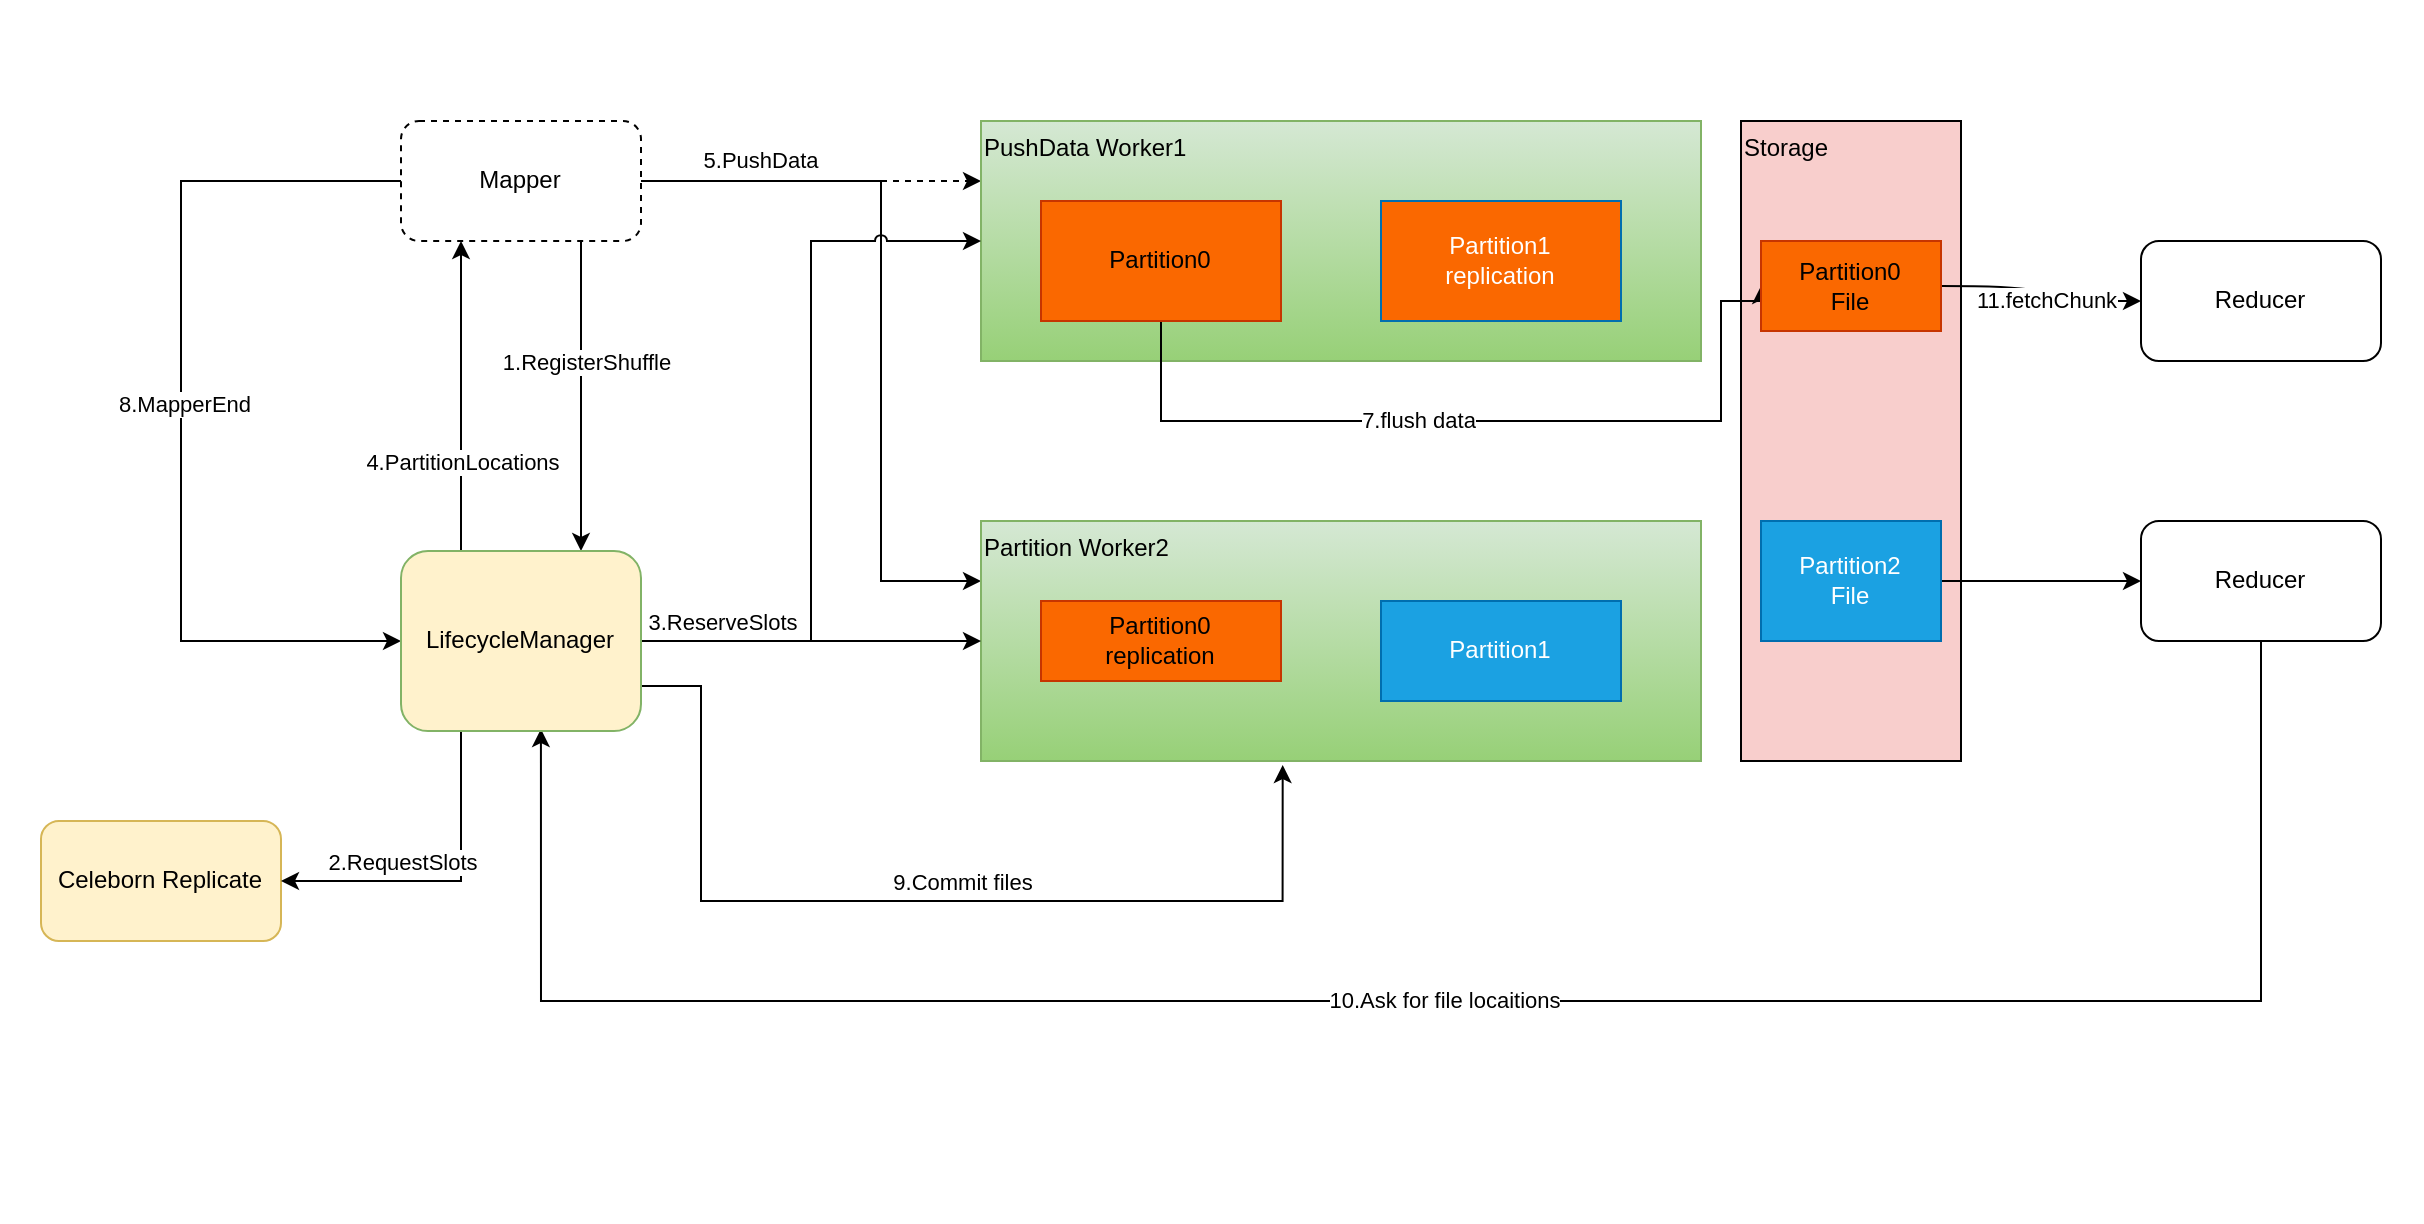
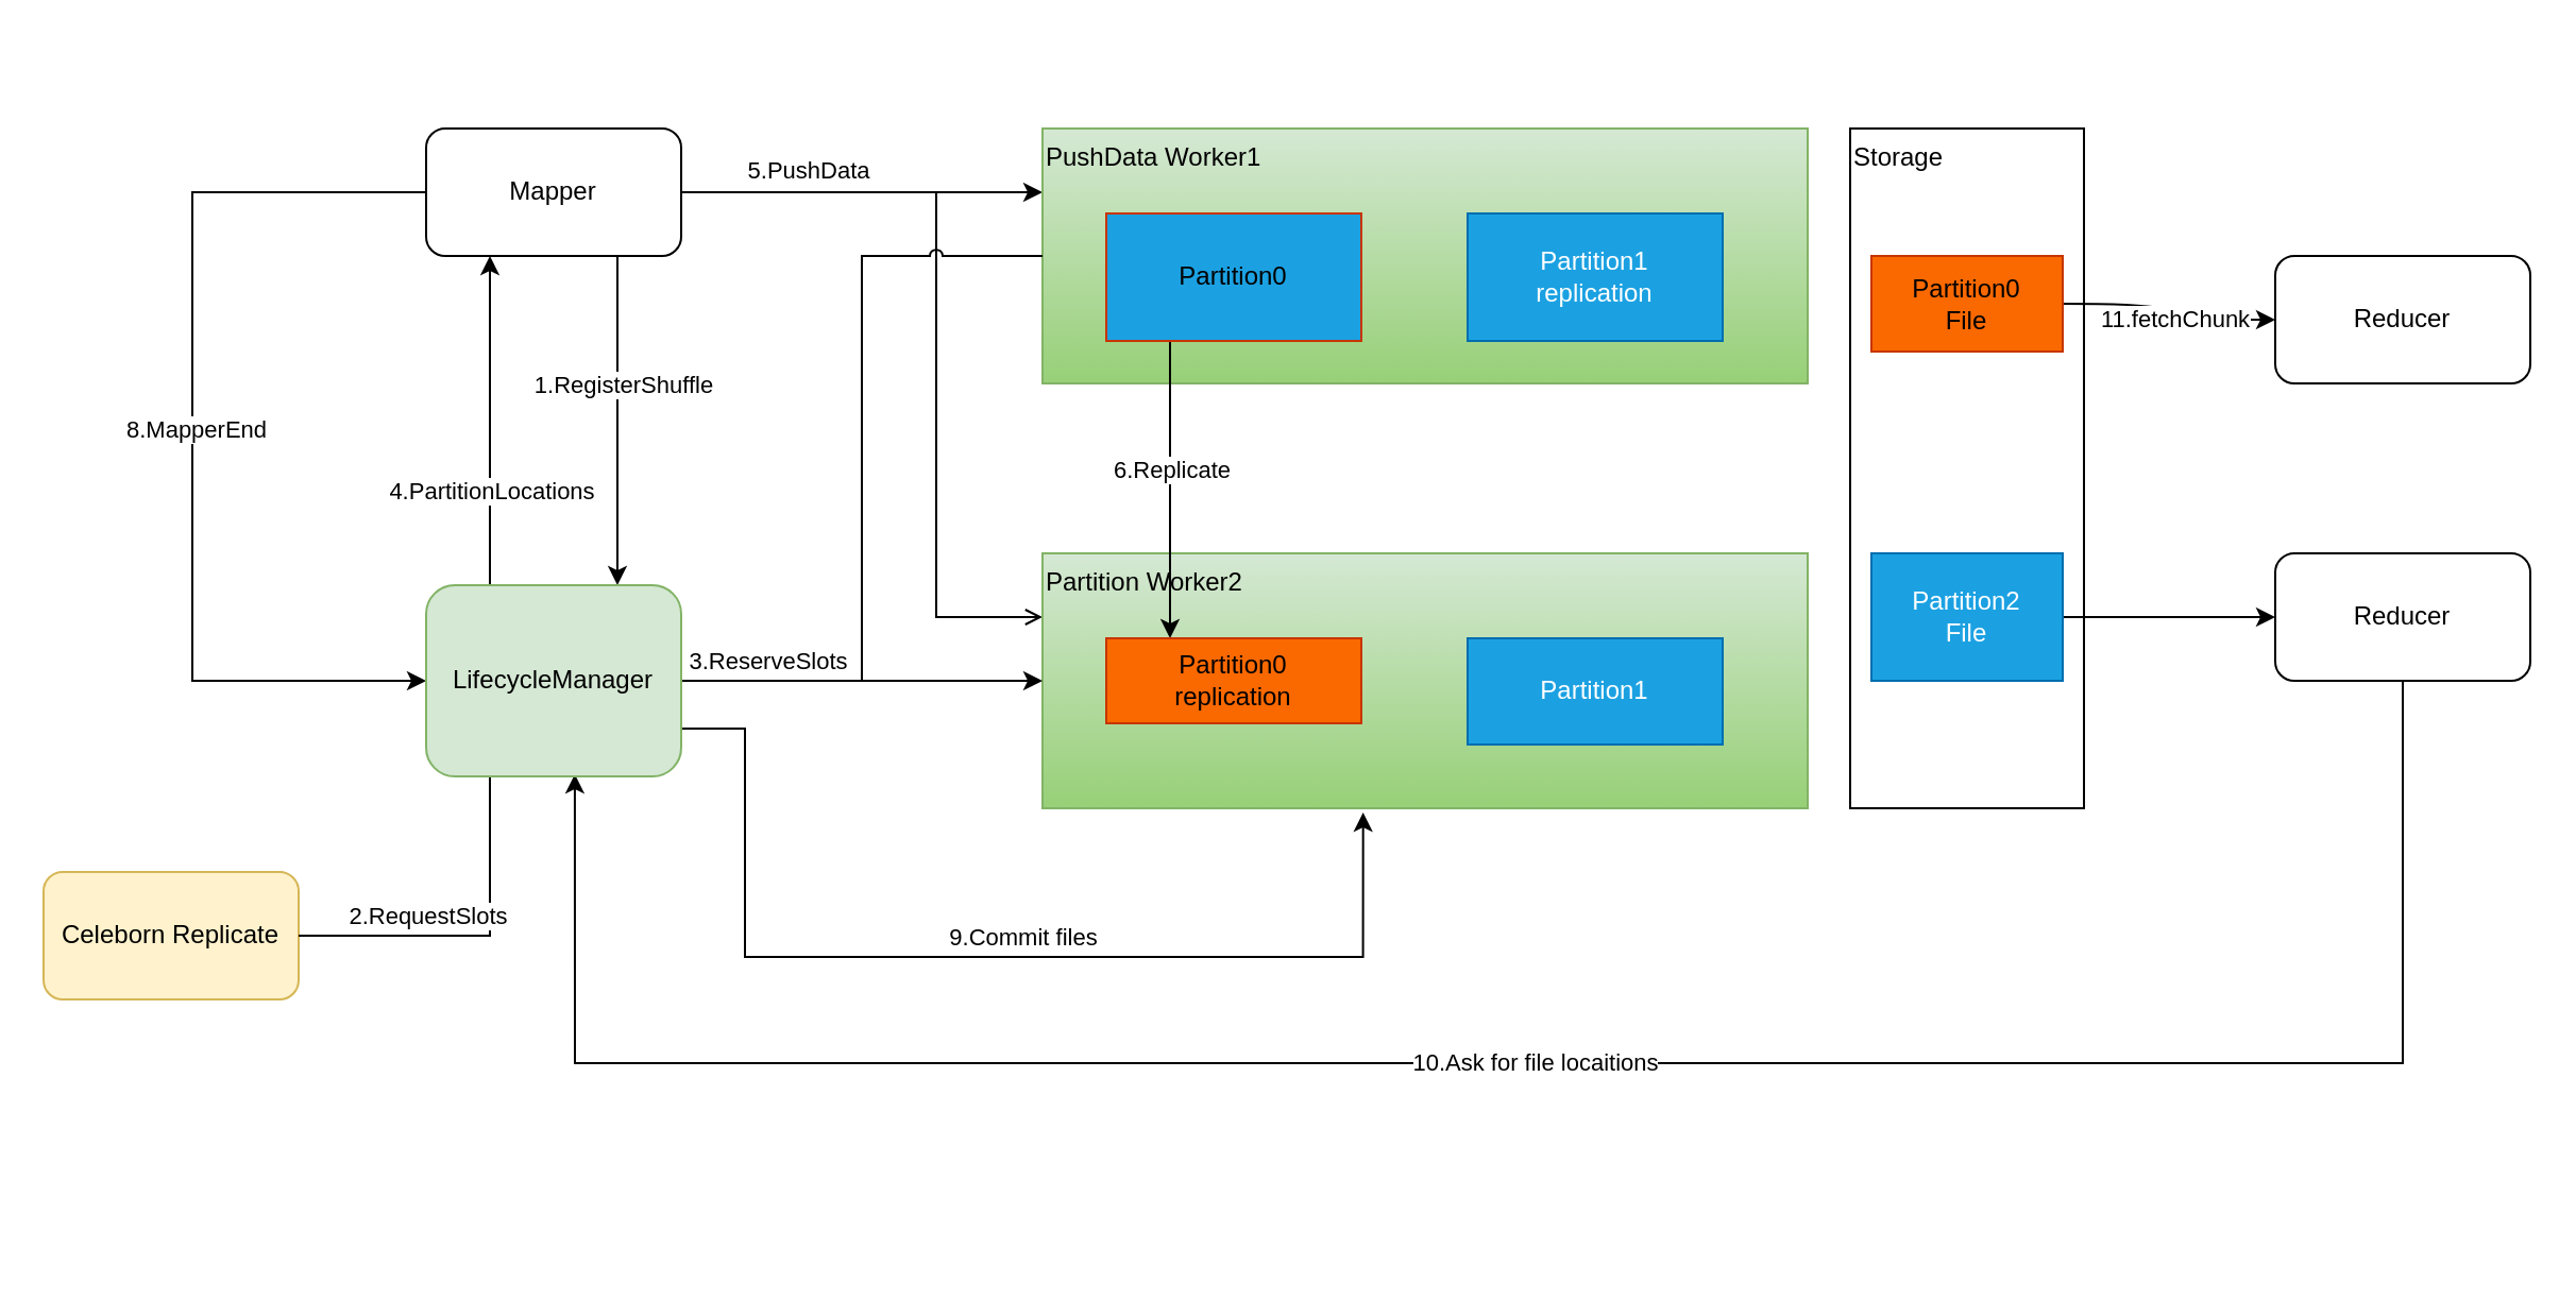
  <mxCell id="0" />
  <mxCell id="1" parent="0" />
  <mxCell id="2" style="edgeStyle=orthogonalEdgeStyle;rounded=0;orthogonalLoop=1;jettySize=auto;html=1;entryX=0.25;entryY=1;entryDx=0;entryDy=0;exitX=0.25;exitY=0;exitDx=0;exitDy=0;" parent="1" source="26" target="12" edge="1"><mxGeometry relative="1" as="geometry"><Array as="points"><mxPoint x="230" y="210" /><mxPoint x="230" y="210" /></Array></mxGeometry></mxCell>
  <mxCell id="3" value="4.PartitionLocations" style="edgeLabel;html=1;align=center;verticalAlign=middle;resizable=0;points=[];" parent="2" vertex="1" connectable="0"><mxGeometry x="0.339" y="-4" relative="1" as="geometry"><mxPoint x="-4" y="59" as="offset" /></mxGeometry></mxCell>
  <mxCell id="4" value="Celeborn Replicate" style="rounded=1;whiteSpace=wrap;html=1;fillColor=#fff2cc;strokeColor=#d6b656;" parent="1" vertex="1"><mxGeometry x="20" y="410" width="120" height="60" as="geometry" /></mxCell>
  <mxCell id="5" style="edgeStyle=orthogonalEdgeStyle;rounded=0;orthogonalLoop=1;jettySize=auto;html=1;exitX=0.75;exitY=1;exitDx=0;exitDy=0;entryX=0.75;entryY=0;entryDx=0;entryDy=0;" parent="1" source="12" target="26" edge="1"><mxGeometry relative="1" as="geometry"><mxPoint x="340" y="150" as="sourcePoint" /><Array as="points"><mxPoint x="290" y="220" /><mxPoint x="290" y="220" /></Array></mxGeometry></mxCell>
  <mxCell id="6" value="1.RegisterShuffle" style="edgeLabel;html=1;align=center;verticalAlign=middle;resizable=0;points=[];" parent="5" vertex="1" connectable="0"><mxGeometry x="-0.267" y="2" relative="1" as="geometry"><mxPoint y="3" as="offset" /></mxGeometry></mxCell>
- <mxCell id="7" style="edgeStyle=orthogonalEdgeStyle;rounded=0;orthogonalLoop=1;jettySize=auto;html=1;entryX=0;entryY=0.25;entryDx=0;entryDy=0;dashed=1;" parent="1" source="12" target="13" edge="1"><mxGeometry relative="1" as="geometry" /></mxCell>
+ <mxCell id="7" style="edgeStyle=orthogonalEdgeStyle;rounded=0;orthogonalLoop=1;jettySize=auto;html=1;entryX=0;entryY=0.25;entryDx=0;entryDy=0;" parent="1" source="12" target="13" edge="1"><mxGeometry relative="1" as="geometry" /></mxCell>
  <mxCell id="8" value="5.PushData" style="edgeLabel;html=1;align=center;verticalAlign=middle;resizable=0;points=[];" parent="7" vertex="1" connectable="0"><mxGeometry x="-0.3" relative="1" as="geometry"><mxPoint y="-10" as="offset" /></mxGeometry></mxCell>
- <mxCell id="9" style="edgeStyle=orthogonalEdgeStyle;rounded=0;orthogonalLoop=1;jettySize=auto;html=1;entryX=0;entryY=0.25;entryDx=0;entryDy=0;jumpStyle=arc;" parent="1" source="12" target="14" edge="1"><mxGeometry relative="1" as="geometry"><Array as="points"><mxPoint x="440" y="90" /><mxPoint x="440" y="290" /></Array></mxGeometry></mxCell>
+ <mxCell id="9" style="edgeStyle=orthogonalEdgeStyle;rounded=0;orthogonalLoop=1;jettySize=auto;html=1;entryX=0;entryY=0.25;entryDx=0;entryDy=0;jumpStyle=arc;endArrow=open;" parent="1" source="12" target="14" edge="1"><mxGeometry relative="1" as="geometry"><Array as="points"><mxPoint x="440" y="90" /><mxPoint x="440" y="290" /></Array></mxGeometry></mxCell>
  <mxCell id="10" style="edgeStyle=orthogonalEdgeStyle;rounded=0;jumpStyle=arc;orthogonalLoop=1;jettySize=auto;html=1;entryX=0;entryY=0.5;entryDx=0;entryDy=0;" parent="1" source="12" target="26" edge="1"><mxGeometry relative="1" as="geometry"><mxPoint x="140" y="320" as="targetPoint" /><Array as="points"><mxPoint x="90" y="90" /><mxPoint x="90" y="320" /></Array></mxGeometry></mxCell>
  <mxCell id="11" value="8.MapperEnd" style="edgeLabel;html=1;align=center;verticalAlign=middle;resizable=0;points=[];" parent="10" vertex="1" connectable="0"><mxGeometry x="-0.02" y="1" relative="1" as="geometry"><mxPoint as="offset" /></mxGeometry></mxCell>
- <mxCell id="12" value="Mapper" style="rounded=1;whiteSpace=wrap;html=1;dashed=1;" parent="1" vertex="1"><mxGeometry x="200" y="60" width="120" height="60" as="geometry" /></mxCell>
+ <mxCell id="12" value="Mapper" style="rounded=1;whiteSpace=wrap;html=1;" parent="1" vertex="1"><mxGeometry x="200" y="60" width="120" height="60" as="geometry" /></mxCell>
  <mxCell id="13" value="PushData Worker1" style="rounded=0;whiteSpace=wrap;html=1;gradientColor=#97d077;fillColor=#d5e8d4;strokeColor=#82b366;align=left;verticalAlign=top;" parent="1" vertex="1"><mxGeometry x="490" y="60" width="360" height="120" as="geometry" /></mxCell>
  <mxCell id="14" value="Partition Worker2" style="rounded=0;whiteSpace=wrap;html=1;gradientColor=#97d077;fillColor=#d5e8d4;strokeColor=#82b366;align=left;verticalAlign=top;" parent="1" vertex="1"><mxGeometry x="490" y="260" width="360" height="120" as="geometry" /></mxCell>
- <mxCell id="15" value="Storage" style="rounded=0;whiteSpace=wrap;html=1;align=left;verticalAlign=top;fillColor=#f8cecc;" parent="1" vertex="1"><mxGeometry x="870" y="60" width="110" height="320" as="geometry" /></mxCell>
+ <mxCell id="15" value="Storage" style="rounded=0;whiteSpace=wrap;html=1;align=left;verticalAlign=top;" parent="1" vertex="1"><mxGeometry x="870" y="60" width="110" height="320" as="geometry" /></mxCell>
  <mxCell id="16" value="Reducer" style="rounded=1;whiteSpace=wrap;html=1;" parent="1" vertex="1"><mxGeometry x="1070" y="120" width="120" height="60" as="geometry" /></mxCell>
  <mxCell id="17" value="10.Ask for file locaitions" style="edgeStyle=orthogonalEdgeStyle;rounded=0;orthogonalLoop=1;jettySize=auto;html=1;exitX=0.5;exitY=1;exitDx=0;exitDy=0;entryX=0.583;entryY=0.989;entryDx=0;entryDy=0;entryPerimeter=0;" parent="1" source="18" target="26" edge="1"><mxGeometry relative="1" as="geometry"><Array as="points"><mxPoint x="1130" y="500" /><mxPoint x="270" y="500" /></Array></mxGeometry></mxCell>
  <mxCell id="18" value="Reducer" style="rounded=1;whiteSpace=wrap;html=1;" parent="1" vertex="1"><mxGeometry x="1070" y="260" width="120" height="60" as="geometry" /></mxCell>
- <mxCell id="19" style="edgeStyle=orthogonalEdgeStyle;rounded=0;orthogonalLoop=1;jettySize=auto;html=1;entryX=1;entryY=0.5;entryDx=0;entryDy=0;exitX=0.25;exitY=1;exitDx=0;exitDy=0;" parent="1" source="26" target="4" edge="1"><mxGeometry relative="1" as="geometry"><mxPoint x="110" y="360" as="sourcePoint" /><Array as="points"><mxPoint x="230" y="440" /></Array></mxGeometry></mxCell>
+ <mxCell id="19" style="edgeStyle=orthogonalEdgeStyle;rounded=0;orthogonalLoop=1;jettySize=auto;html=1;entryX=1;entryY=0.5;entryDx=0;entryDy=0;exitX=0.25;exitY=1;exitDx=0;exitDy=0;endArrow=none;" parent="1" source="26" target="4" edge="1"><mxGeometry relative="1" as="geometry"><mxPoint x="110" y="360" as="sourcePoint" /><Array as="points"><mxPoint x="230" y="440" /></Array></mxGeometry></mxCell>
  <mxCell id="20" value="2.RequestSlots" style="edgeLabel;html=1;align=center;verticalAlign=middle;resizable=0;points=[];" parent="19" vertex="1" connectable="0"><mxGeometry x="0.046" y="-1" relative="1" as="geometry"><mxPoint x="-19" y="-9" as="offset" /></mxGeometry></mxCell>
  <mxCell id="21" style="edgeStyle=orthogonalEdgeStyle;rounded=0;orthogonalLoop=1;jettySize=auto;html=1;entryX=0;entryY=0.5;entryDx=0;entryDy=0;" parent="1" source="26" target="14" edge="1"><mxGeometry relative="1" as="geometry"><Array as="points"><mxPoint x="410" y="320" /><mxPoint x="410" y="320" /></Array></mxGeometry></mxCell>
- <mxCell id="22" style="edgeStyle=orthogonalEdgeStyle;rounded=0;orthogonalLoop=1;jettySize=auto;html=1;entryX=0;entryY=0.5;entryDx=0;entryDy=0;jumpStyle=arc;" parent="1" source="26" target="13" edge="1"><mxGeometry relative="1" as="geometry" /></mxCell>
+ <mxCell id="22" style="edgeStyle=orthogonalEdgeStyle;rounded=0;orthogonalLoop=1;jettySize=auto;html=1;entryX=0;entryY=0.5;entryDx=0;entryDy=0;jumpStyle=arc;endArrow=none;" parent="1" source="26" target="13" edge="1"><mxGeometry relative="1" as="geometry" /></mxCell>
  <mxCell id="23" value="3.ReserveSlots" style="edgeLabel;html=1;align=center;verticalAlign=middle;resizable=0;points=[];" parent="22" vertex="1" connectable="0"><mxGeometry x="-0.711" y="1" relative="1" as="geometry"><mxPoint x="-13" y="-9" as="offset" /></mxGeometry></mxCell>
  <mxCell id="24" style="edgeStyle=orthogonalEdgeStyle;rounded=0;jumpStyle=arc;orthogonalLoop=1;jettySize=auto;html=1;exitX=1;exitY=0.75;exitDx=0;exitDy=0;entryX=0.419;entryY=1.017;entryDx=0;entryDy=0;entryPerimeter=0;" parent="1" source="26" target="14" edge="1"><mxGeometry relative="1" as="geometry"><mxPoint x="641" y="410" as="targetPoint" /><Array as="points"><mxPoint x="350" y="343" /><mxPoint x="350" y="450" /><mxPoint x="641" y="450" /></Array></mxGeometry></mxCell>
  <mxCell id="25" value="9.Commit files" style="edgeLabel;html=1;align=center;verticalAlign=middle;resizable=0;points=[];" parent="24" vertex="1" connectable="0"><mxGeometry x="-0.315" relative="1" as="geometry"><mxPoint x="98" y="-10" as="offset" /></mxGeometry></mxCell>
- <mxCell id="26" value="LifecycleManager" style="rounded=1;whiteSpace=wrap;html=1;fillColor=#fff2cc;strokeColor=#82b366;" parent="1" vertex="1"><mxGeometry x="200" y="275" width="120" height="90" as="geometry" /></mxCell>
- <mxCell id="29" style="edgeStyle=orthogonalEdgeStyle;rounded=0;orthogonalLoop=1;jettySize=auto;html=1;entryX=0;entryY=0.5;entryDx=0;entryDy=0;jumpStyle=arc;" parent="1" source="31" target="37" edge="1"><mxGeometry relative="1" as="geometry"><Array as="points"><mxPoint x="580" y="210" /><mxPoint x="860" y="210" /><mxPoint x="860" y="150" /></Array></mxGeometry></mxCell>
- <mxCell id="30" value="7.flush data" style="edgeLabel;html=1;align=center;verticalAlign=middle;resizable=0;points=[];" parent="29" vertex="1" connectable="0"><mxGeometry x="-0.149" y="1" relative="1" as="geometry"><mxPoint as="offset" /></mxGeometry></mxCell>
- <mxCell id="31" value="Partition0" style="rounded=0;whiteSpace=wrap;html=1;align=center;verticalAlign=middle;fillColor=#fa6800;strokeColor=#C73500;fontColor=#000000;" parent="1" vertex="1"><mxGeometry x="520" y="100" width="120" height="60" as="geometry" /></mxCell>
+ <mxCell id="26" value="LifecycleManager" style="rounded=1;whiteSpace=wrap;html=1;fillColor=#d5e8d4;strokeColor=#82b366;" parent="1" vertex="1"><mxGeometry x="200" y="275" width="120" height="90" as="geometry" /></mxCell>
+ <mxCell id="27" style="rounded=0;orthogonalLoop=1;jettySize=auto;html=1;exitX=0.25;exitY=1;exitDx=0;exitDy=0;entryX=0.25;entryY=0;entryDx=0;entryDy=0;" parent="1" source="31" target="32" edge="1"><mxGeometry relative="1" as="geometry" /></mxCell>
+ <mxCell id="28" value="6.Replicate" style="edgeLabel;html=1;align=center;verticalAlign=middle;resizable=0;points=[];" parent="27" vertex="1" connectable="0"><mxGeometry x="-0.157" y="2" relative="1" as="geometry"><mxPoint x="-2" y="1" as="offset" /></mxGeometry></mxCell>
+ <mxCell id="31" value="Partition0" style="rounded=0;whiteSpace=wrap;html=1;align=center;verticalAlign=middle;fillColor=#1ba1e2;strokeColor=#C73500;fontColor=#000000;" parent="1" vertex="1"><mxGeometry x="520" y="100" width="120" height="60" as="geometry" /></mxCell>
  <mxCell id="32" value="Partition0&lt;br&gt;replication" style="rounded=0;whiteSpace=wrap;html=1;align=center;verticalAlign=middle;fillColor=#fa6800;strokeColor=#C73500;fontColor=#000000;" parent="1" vertex="1"><mxGeometry x="520" y="300" width="120" height="40" as="geometry" /></mxCell>
- <mxCell id="33" value="Partition1&lt;br&gt;replication" style="rounded=0;whiteSpace=wrap;html=1;align=center;verticalAlign=middle;fillColor=#fa6800;strokeColor=#006EAF;fontColor=#ffffff;" parent="1" vertex="1"><mxGeometry x="690" y="100" width="120" height="60" as="geometry" /></mxCell>
+ <mxCell id="33" value="Partition1&lt;br&gt;replication" style="rounded=0;whiteSpace=wrap;html=1;align=center;verticalAlign=middle;fillColor=#1ba1e2;strokeColor=#006EAF;fontColor=#ffffff;" parent="1" vertex="1"><mxGeometry x="690" y="100" width="120" height="60" as="geometry" /></mxCell>
  <mxCell id="34" value="Partition1" style="rounded=0;whiteSpace=wrap;html=1;align=center;verticalAlign=middle;fillColor=#1ba1e2;strokeColor=#006EAF;fontColor=#ffffff;" parent="1" vertex="1"><mxGeometry x="690" y="300" width="120" height="50" as="geometry" /></mxCell>
  <mxCell id="35" style="edgeStyle=orthogonalEdgeStyle;curved=1;rounded=0;orthogonalLoop=1;jettySize=auto;html=1;entryX=0;entryY=0.5;entryDx=0;entryDy=0;" parent="1" source="37" target="16" edge="1"><mxGeometry relative="1" as="geometry" /></mxCell>
  <mxCell id="36" value="11.fetchChunk" style="edgeLabel;html=1;align=center;verticalAlign=middle;resizable=0;points=[];" parent="35" vertex="1" connectable="0"><mxGeometry x="0.06" y="2" relative="1" as="geometry"><mxPoint as="offset" /></mxGeometry></mxCell>
  <mxCell id="37" value="Partition0&lt;br&gt;File" style="rounded=0;whiteSpace=wrap;html=1;align=center;verticalAlign=middle;fillColor=#fa6800;strokeColor=#C73500;fontColor=#000000;" parent="1" vertex="1"><mxGeometry x="880" y="120" width="90" height="45" as="geometry" /></mxCell>
  <mxCell id="38" style="edgeStyle=orthogonalEdgeStyle;curved=1;rounded=0;orthogonalLoop=1;jettySize=auto;html=1;" parent="1" source="39" target="18" edge="1"><mxGeometry relative="1" as="geometry" /></mxCell>
  <mxCell id="39" value="Partition2&lt;br&gt;File" style="rounded=0;whiteSpace=wrap;html=1;align=center;verticalAlign=middle;fillColor=#1ba1e2;strokeColor=#006EAF;fontColor=#ffffff;" parent="1" vertex="1"><mxGeometry x="880" y="260" width="90" height="60" as="geometry" /></mxCell>
  <mxCell id="40" value="" style="rounded=1;whiteSpace=wrap;html=1;strokeColor=none;" parent="1" vertex="1"><mxGeometry x="30" y="20" width="1160" height="10" as="geometry" /></mxCell>
  <mxCell id="41" value="" style="rounded=1;whiteSpace=wrap;html=1;strokeColor=none;" parent="1" vertex="1"><mxGeometry x="30" y="580" width="1160" height="10" as="geometry" /></mxCell>
